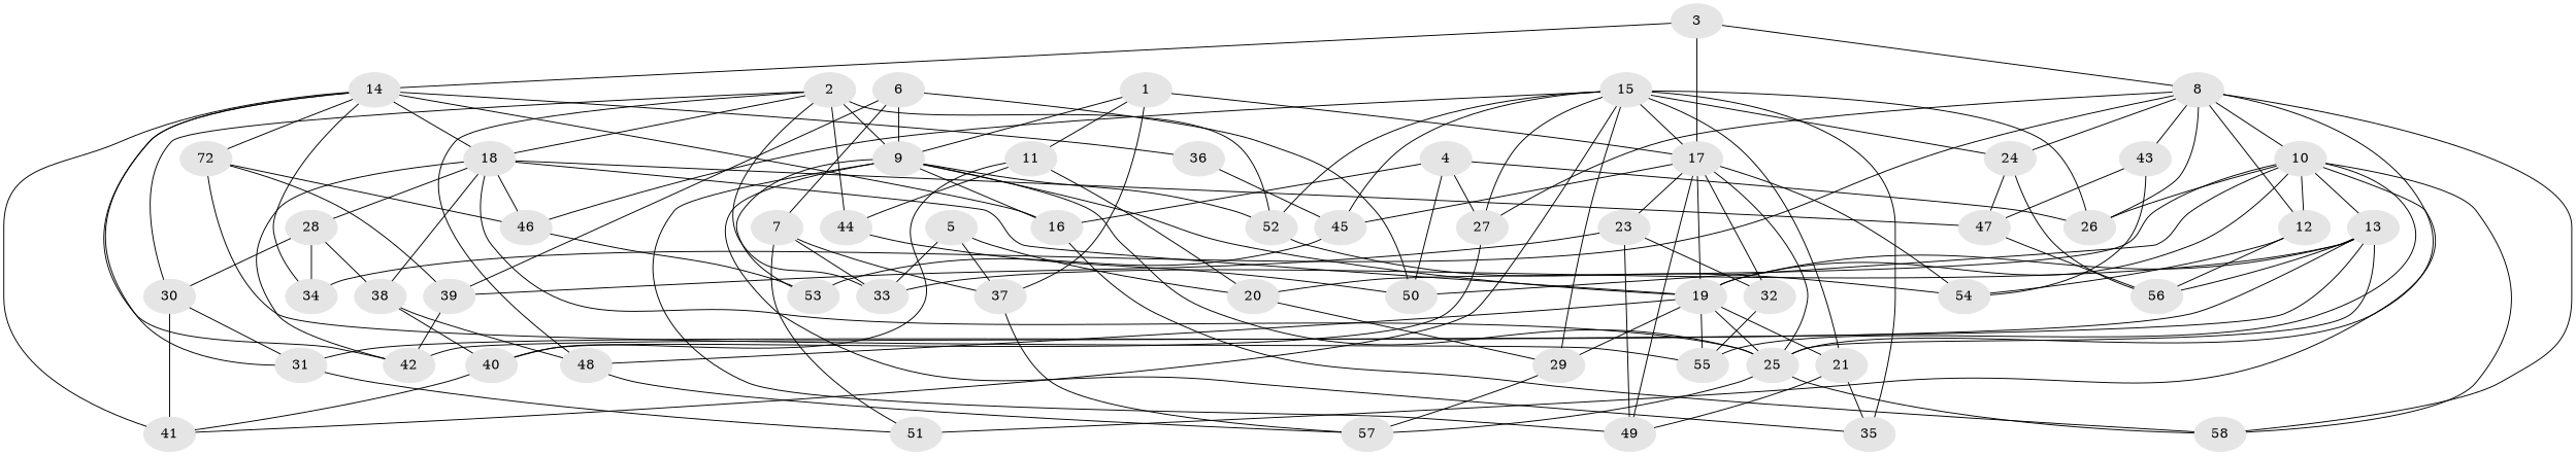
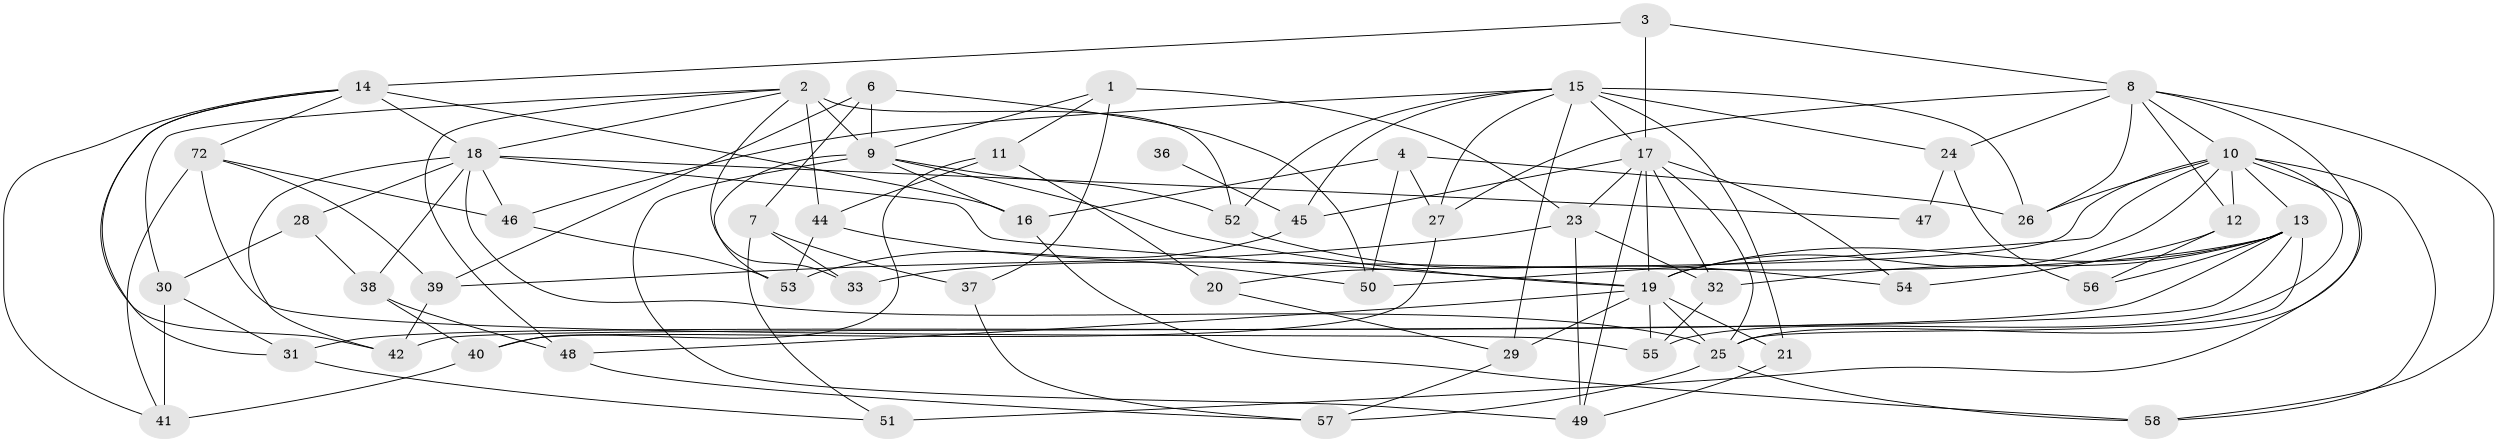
  graph {
    node [color=gray90 style=filled]
    edge [weight=1.0]
    1
    9
    11
    17
    37
    52
    16
    25
    19
-   35
    49
    53
    44
    20
    40
    54
    32
    45
    23
    57
    2
    18
    30
    33
    48
    42
    46
    28
    38
    47
    31
    41
    50
    3
    8
    14
    26
    27
-   43
    10
    12
    24
-   34
    58
    n45 [label=72]
    36
    4
-   5
    29
    6
    7
    39
    51
    13
    55
    56
    21
    15
    1 -- 9
    1 -- 11
-   1 -- 17
+   1 -- 23
    1 -- 37
    9 -- 52
    9 -- 16
-   9 -- 25
    9 -- 19
-   9 -- 35
    9 -- 49
    9 -- 53
    11 -- 44
    11 -- 20
    11 -- 40
    17 -- 25
    17 -- 19
    17 -- 49
    17 -- 54
    17 -- 32
    17 -- 45
    17 -- 23
    37 -- 57
    52 -- 54
    16 -- 58
    25 -- 57
    25 -- 58
    19 -- 25
    19 -- 48
    19 -- 29
    19 -- 55
    19 -- 21
+   44 -- 53
    44 -- 50
    20 -- 29
    40 -- 41
    32 -- 55
    45 -- 53
    23 -- 49
    23 -- 32
    23 -- 39
    2 -- 9 [weight=3.0]
    2 -- 52
    2 -- 44
    2 -- 18
    2 -- 30
    2 -- 33
    2 -- 48
    18 -- 25
    18 -- 19
    18 -- 42
    18 -- 46
    18 -- 28
    18 -- 38
    18 -- 47
    30 -- 31
    30 -- 41
    48 -- 57
    46 -- 53
    28 -- 30
    28 -- 38
-   28 -- 34
    38 -- 40
    38 -- 48
-   47 -- 56
    31 -- 51
    3 -- 17
    3 -- 8
    3 -- 14
    8 -- 25
    8 -- 26
    8 -- 27
-   8 -- 43
    8 -- 10 [weight=2.0]
    8 -- 12
    8 -- 24
-   8 -- 34
    8 -- 58
    14 -- 16
    14 -- 18
    14 -- 42
    14 -- 31
    14 -- 41
-   14 -- 34 [weight=2.0]
    14 -- n45
-   14 -- 36 [weight=3.0]
    27 -- 40
-   43 -- 54
-   43 -- 47
    10 -- 19
    10 -- 20
    10 -- 50
    10 -- 26
    10 -- 12
    10 -- 58
    10 -- 51 [weight=2.0]
    10 -- 13
    10 -- 55
    12 -- 54
    12 -- 56
    24 -- 47
    24 -- 56
    n45 -- 46
    n45 -- 39
    n45 -- 55
    36 -- 45
    4 -- 16
    4 -- 50
    4 -- 26
    4 -- 27
-   5 -- 37
-   5 -- 20
-   5 -- 33
    29 -- 57
    6 -- 9
    6 -- 50
    6 -- 7
    6 -- 39
    7 -- 37
    7 -- 33
    7 -- 51
    39 -- 42
    13 -- 25
    13 -- 19
+   13 -- 32
    13 -- 33
    13 -- 42
    13 -- 31
    13 -- 56
-   21 -- 35
    21 -- 49
    15 -- 17
    15 -- 52
-   15 -- 35 [weight=2.0]
    15 -- 45
    15 -- 46
-   15 -- 41
+   n45 -- 41
    15 -- 26
    15 -- 27
    15 -- 24
    15 -- 29
    15 -- 21
  }
